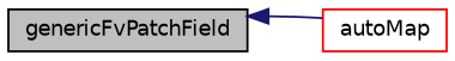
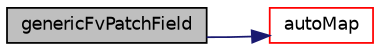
  digraph {
    rankdir=LR
    node [fontname=Helvetica fontsize=10 shape=record]
    n1 [color=black fillcolor=grey75 fontcolor=black height=0.2 label=genericFvPatchField style=filled width=0.4]
    n2 [color=red height=0.2 label=autoMap width=0.4]
-   n2 -> n1 [color=midnightblue fontname=Helvetica fontsize=10 labelfontname=Helvetica labelfontsize=10 style=solid]
+   n1 -> n2 [color=midnightblue fontname=Helvetica fontsize=10 labelfontname=Helvetica labelfontsize=10 style=solid]
  }
